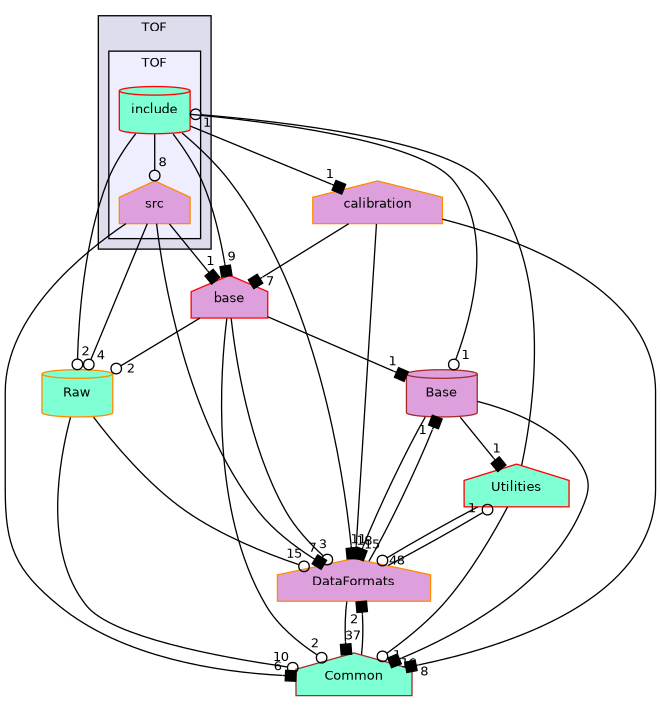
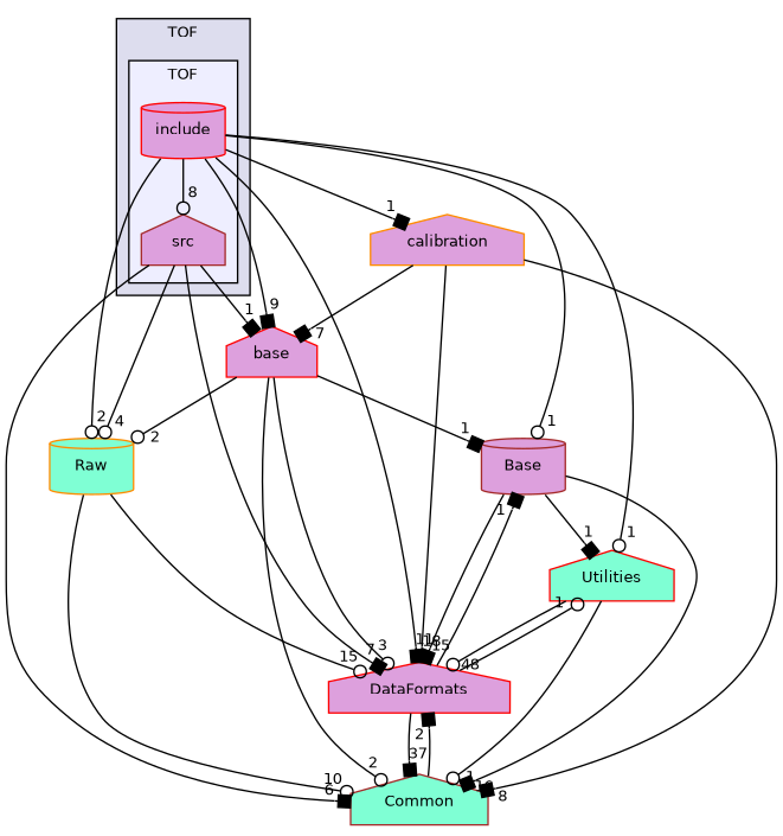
  digraph {
    compound=true
    node [color=darkorange fillcolor=plum fontname=Helvetica fontsize=10 shape=house style=filled]
    edge [arrowhead=box headlabel=1 labeldistance=1.5 labelfontname=Helvetica labelfontsize=10]
-   n1 [color=red fillcolor=aquamarine label=include shape=cylinder]
-   n2 [label=src]
+   n1 [color=red label=include shape=cylinder]
+   n2 [color=brown label=src]
    n3 [label=calibration]
    n4 [color=red fillcolor=aquamarine label=Utilities]
    n5 [color=brown label=Base shape=cylinder]
    n6 [color=red label=base]
    n7 [fillcolor=aquamarine label=Raw shape=cylinder]
-   n8 [label=DataFormats]
+   n8 [color=red label=DataFormats]
    n9 [color=brown fillcolor=aquamarine label=Common]
    subgraph cluster_1 {
      bgcolor="#ddddee"
      fontname=Helvetica
      fontsize=10
      label=TOF
      pencolor=black
      subgraph cluster_2 {
        bgcolor="#eeeeff"
        fontname=Helvetica
        fontsize=10
        label=TOF
        pencolor=black
        n1
        n2
      }
    }
    n1 -> n2 [arrowhead=odot headlabel=8]
    n1 -> n3
-   n4 -> n1 [arrowhead=odot]
+   n1 -> n4 [arrowhead=odot]
    n1 -> n5 [arrowhead=odot]
    n1 -> n6 [headlabel=9]
    n1 -> n7 [arrowhead=odot headlabel=2]
    n1 -> n8 [headlabel=11]
    n2 -> n6
    n2 -> n7 [arrowhead=odot headlabel=4]
    n2 -> n8 [headlabel=7]
    n2 -> n9 [headlabel=6]
    n3 -> n6 [headlabel=7]
    n3 -> n8 [headlabel=18]
    n3 -> n9 [headlabel=8]
    n4 -> n8 [arrowhead=odot headlabel=48]
    n4 -> n9 [arrowhead=odot]
    n5 -> n4
    n5 -> n8 [headlabel=15]
    n5 -> n9 [headlabel=16]
    n6 -> n5
    n6 -> n7 [arrowhead=odot headlabel=2]
    n6 -> n8 [arrowhead=odot headlabel=3]
    n6 -> n9 [arrowhead=odot headlabel=2]
    n7 -> n8 [arrowhead=odot headlabel=15]
    n7 -> n9 [arrowhead=odot headlabel=10]
    n8 -> n4 [arrowhead=odot]
    n8 -> n5
    n8 -> n9 [headlabel=37]
    n9 -> n8 [headlabel=2]
  }
